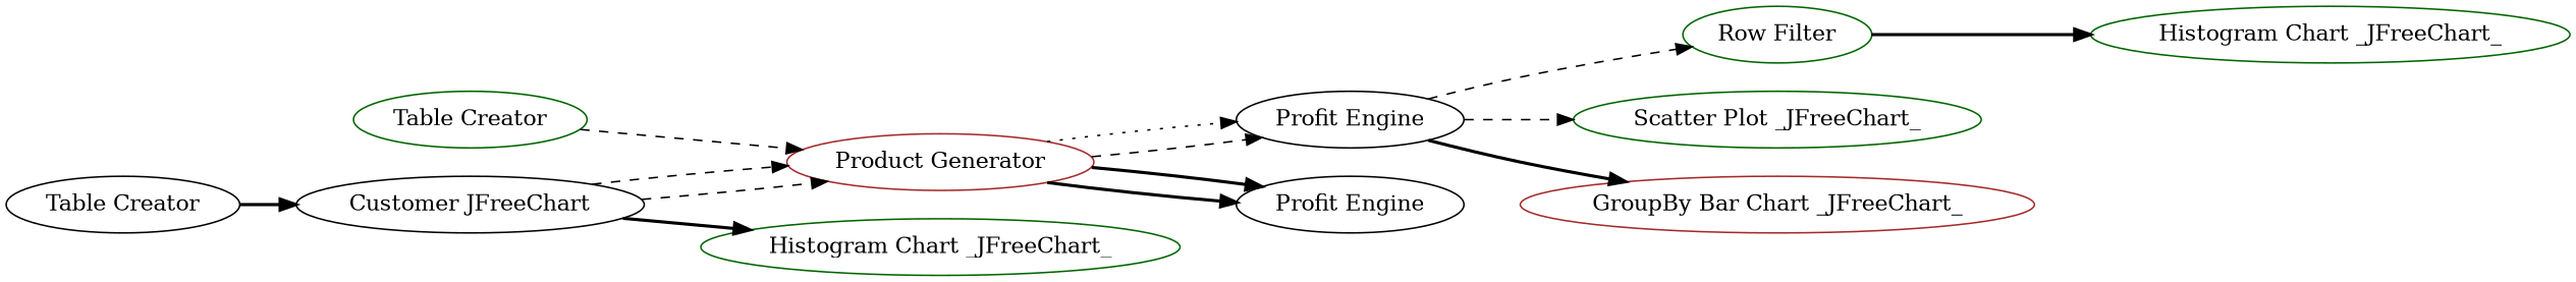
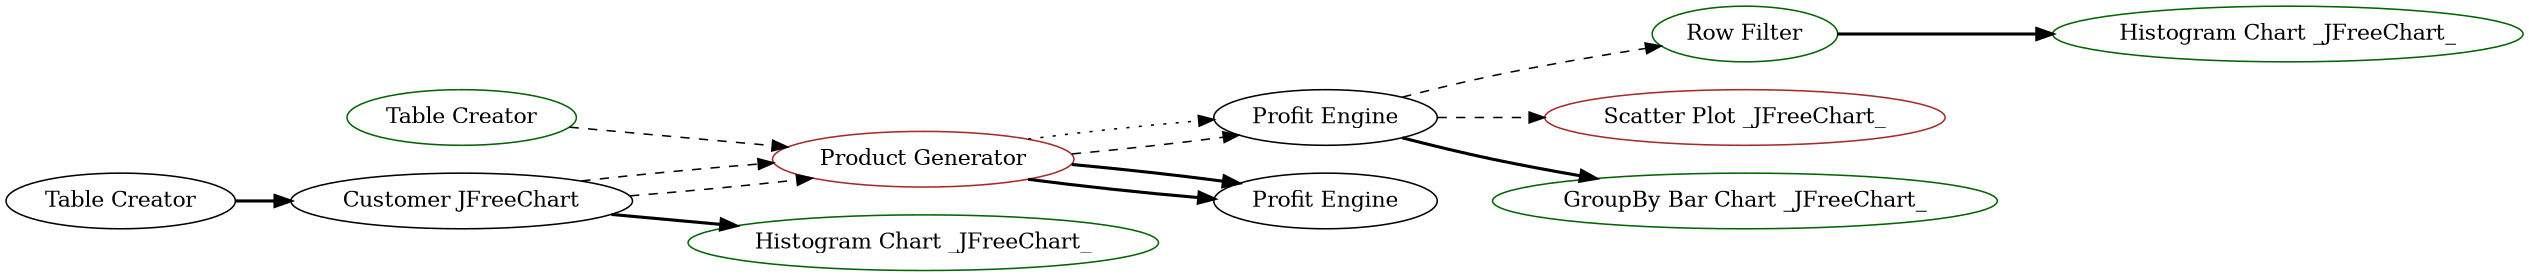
  digraph {
    rankdir=LR
    node [color=darkgreen]
    edge [style=dashed]
    n1 [label="Histogram Chart _JFreeChart_"]
    n2 [color=black label="Profit Engine"]
    n3 [label="Row Filter"]
-   n4 [label="Scatter Plot _JFreeChart_"]
-   n5 [color=brown label="GroupBy Bar Chart _JFreeChart_"]
+   n4 [color=brown label="Scatter Plot _JFreeChart_"]
+   n5 [label="GroupBy Bar Chart _JFreeChart_"]
    n6 [label="Histogram Chart _JFreeChart_"]
    n7 [color=black label="Customer JFreeChart"]
    n8 [color=brown label="Product Generator"]
    n9 [color=black label="Profit Engine"]
    n10 [color=black label="Table Creator"]
    n11 [label="Table Creator"]
    n2 -> n3
    n2 -> n4
    n2 -> n5 [style=bold]
    n3 -> n6 [style=bold]
    n7 -> n1 [style=bold]
    n7 -> n8
    n7 -> n8
    n8 -> n2
    n8 -> n2 [style=dotted]
    n8 -> n9 [style=bold]
    n8 -> n9 [style=bold]
    n10 -> n7 [style=bold]
    n11 -> n8
  }
